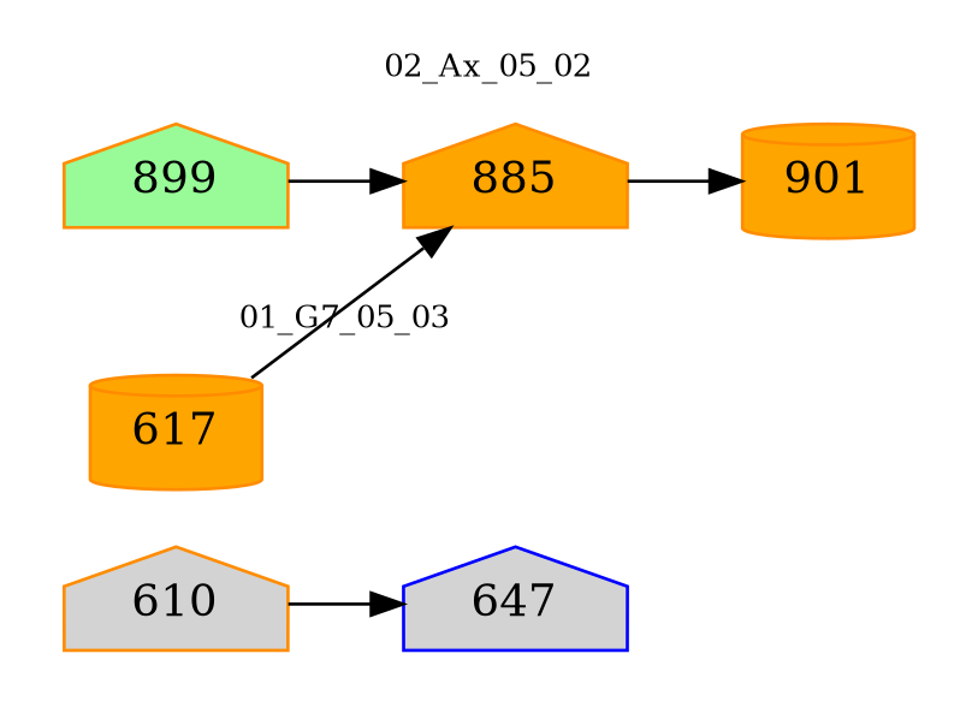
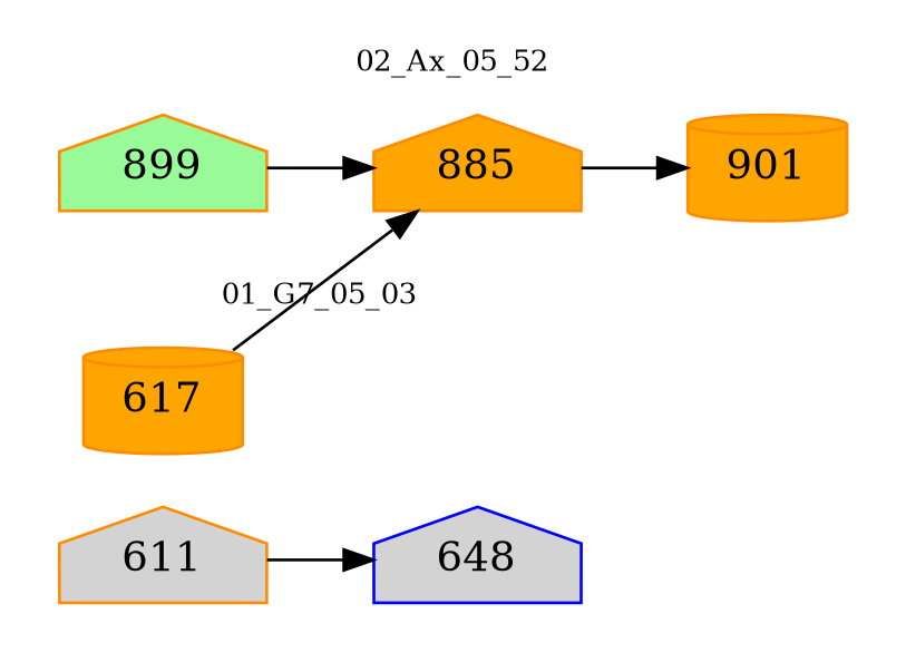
  digraph {
    rankdir=LR
    node [color=darkorange fillcolor=orange shape=house style=filled]
    edge [color=black]
    n1 [fillcolor=palegreen label=899]
    n2 [label=885]
    n3 [label=901 shape=cylinder]
    n4 [label=617 shape=cylinder]
-   n5 [fillcolor=lightgrey label=610]
-   n6 [color=blue fillcolor=lightgrey label=647]
+   n5 [fillcolor=lightgrey label=611]
+   n6 [color=blue fillcolor=lightgrey label=648]
    subgraph cluster_1 {
      color=white
      fontsize=10
-     label="02_Ax_05_02"
+     label="02_Ax_05_52"
      n1
      n2
      n3
    }
    subgraph cluster_2 {
      color=white
      fontsize=10
      label="01_G7_05_03"
      n4
      n5
      n6
    }
    n1 -> n2
    n2 -> n3
    n4 -> n2
    n5 -> n6
  }
